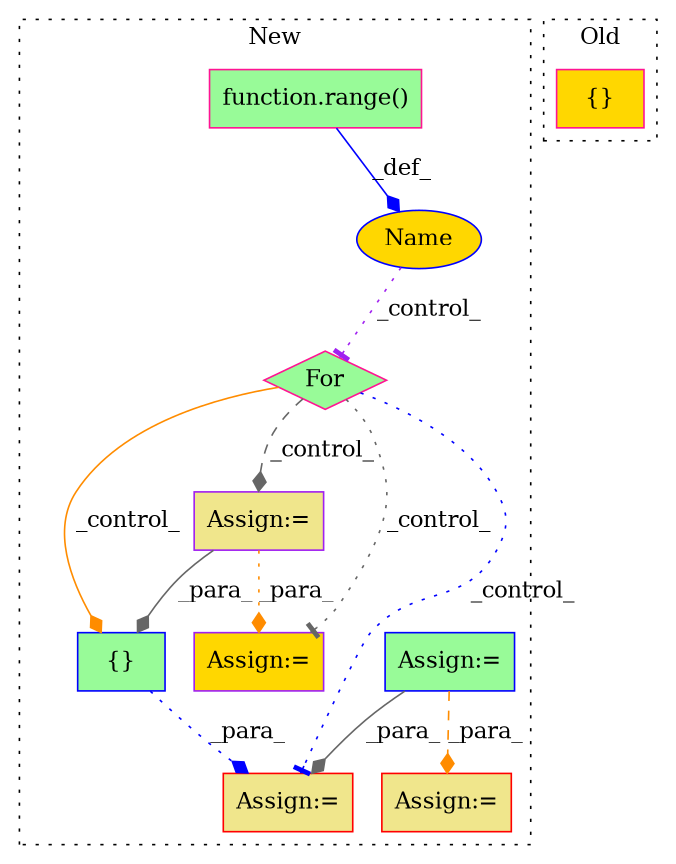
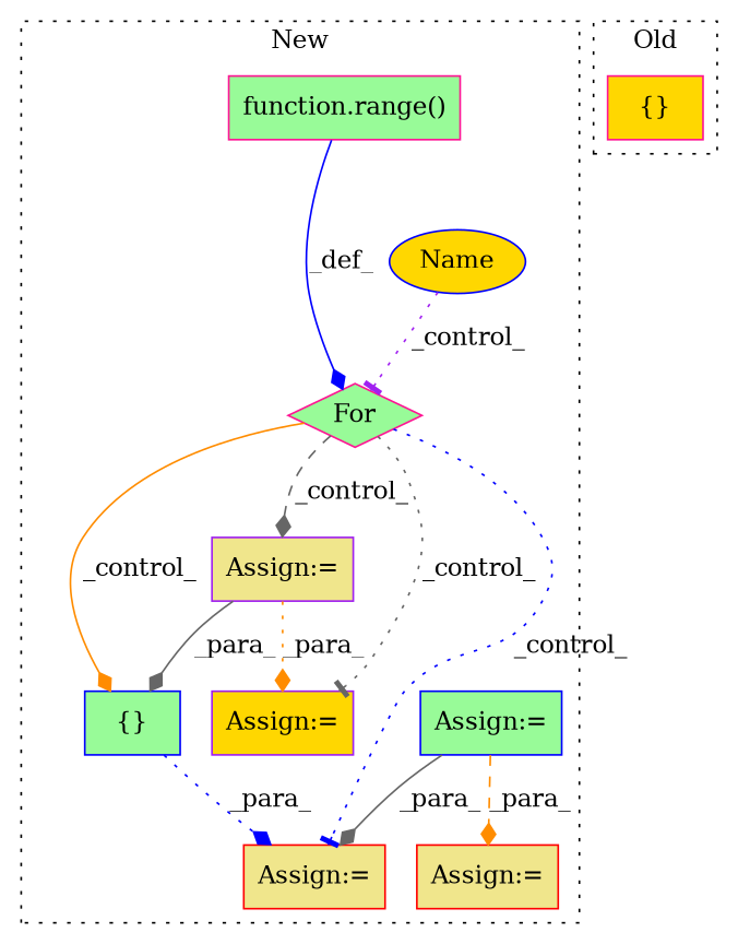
  digraph {
    node [a=68 color=deeppink fillcolor=palegreen l=3 shape=box style=filled]
    edge [arrowhead=diamond color=gray40 style=dotted]
    n1 [a=107 l="4,5" label=For s="2566,2592" shape=diamond]
    n2 [color=purple fillcolor=gold label="Assign:=" s=2700]
    n3 [a=87 color=blue fillcolor=gold l=1 label=Name s=2570 shape=ellipse]
    n4 [color=red fillcolor=khaki l=4 label="Assign:=" s=2644]
    n5 [color=blue label="Assign:=" s=2471]
    n6 [a=75 l="6,1" label="function.range()" s="2575,2591"]
    n7 [a=59 color=blue l="1,0" label="{}" s="2648,2689"]
    n8 [color=red fillcolor=khaki l=4 label="Assign:=" s=2803]
    n9 [color=purple fillcolor=khaki label="Assign:=" s=2604]
    n10 [a=59 fillcolor=gold l="2,1" label="{}" s="5631,5631"]
    subgraph cluster_1 {
      label=New
      style=dotted
      n1
      n2
      n3
      n4
      n5
      n6
      n7
      n8
      n9
    }
    subgraph cluster_2 {
      label=Old
      style=dotted
      n10
    }
    n1 -> n2 [arrowhead=tee label=_control_]
    n1 -> n4 [arrowhead=tee color=blue label=_control_]
    n1 -> n7 [color=darkorange label=_control_ style=solid]
    n1 -> n9 [label=_control_ style=dashed]
    n3 -> n1 [arrowhead=tee color=purple label=_control_]
    n5 -> n4 [label=_para_ style=solid]
    n5 -> n8 [color=darkorange label=_para_ style=dashed]
-   n6 -> n3 [color=blue label=_def_ style=solid]
+   n6 -> n1 [color=blue label=_def_ style=solid]
    n7 -> n4 [color=blue label=_para_]
    n9 -> n2 [color=darkorange label=_para_]
    n9 -> n7 [label=_para_ style=solid]
  }
